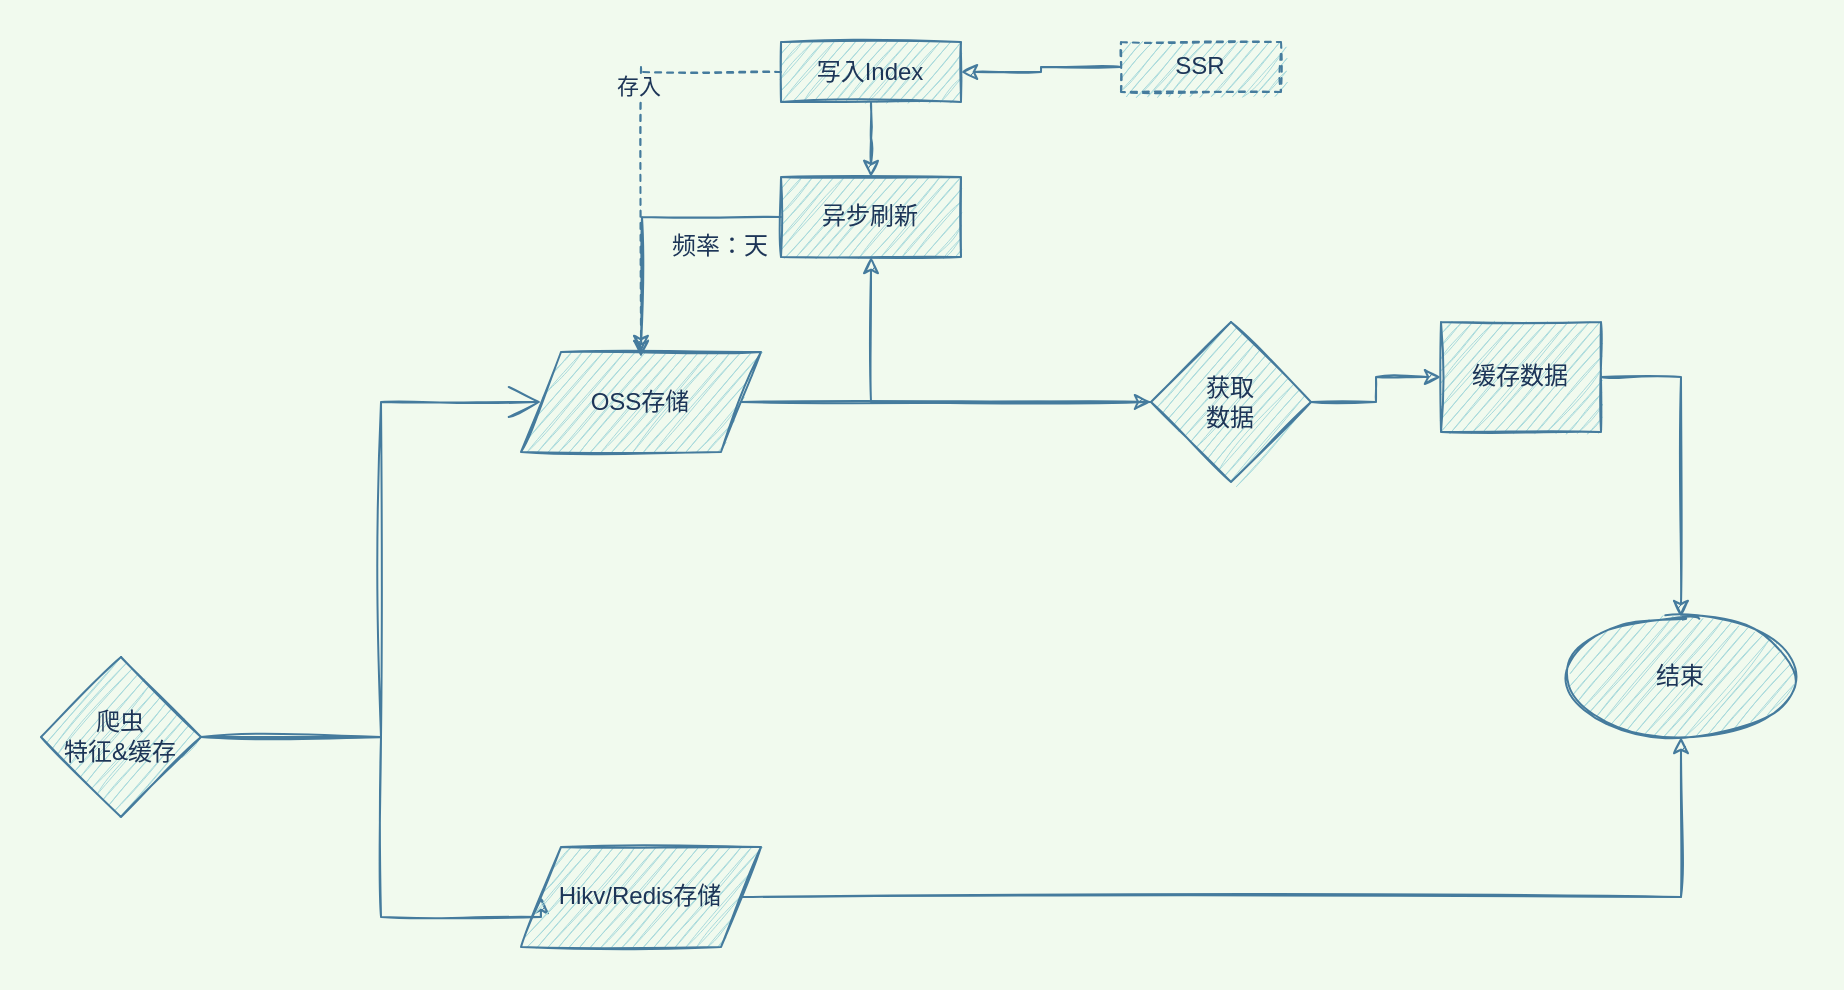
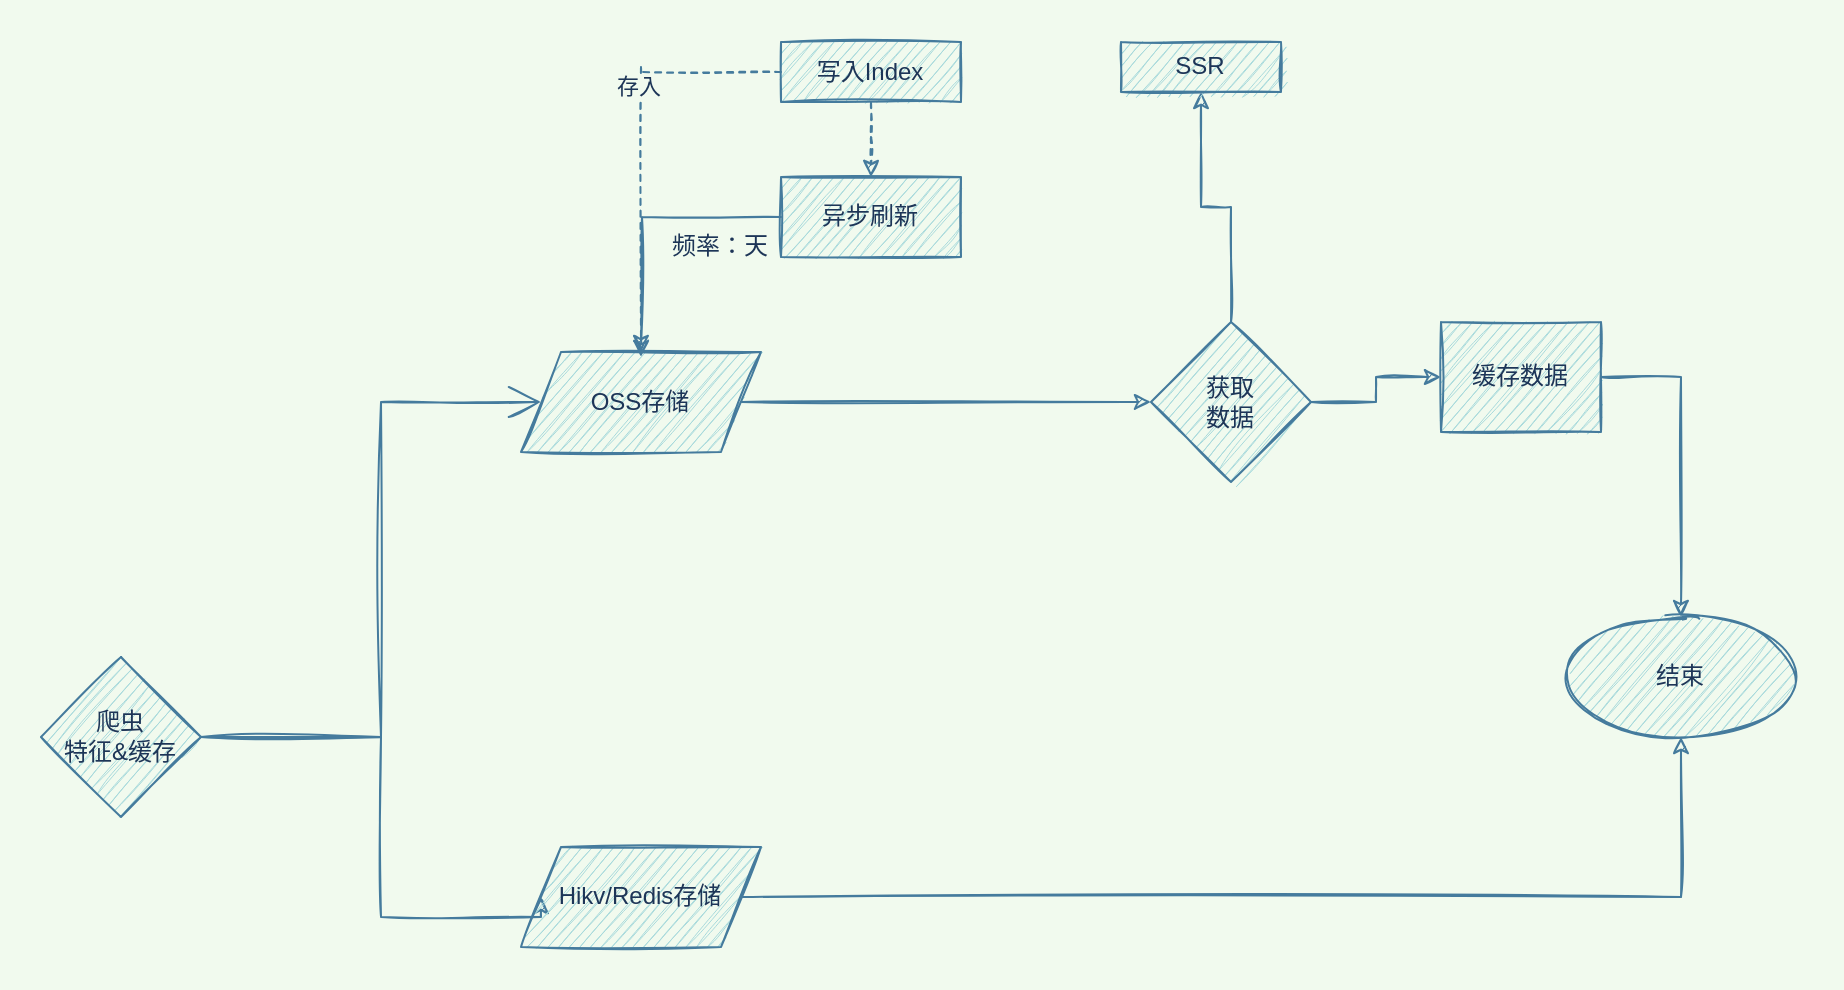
  <mxCell id="0" />
  <mxCell id="1" parent="0" />
  <mxCell id="2" style="edgeStyle=orthogonalEdgeStyle;rounded=0;orthogonalLoop=1;jettySize=auto;html=1;exitX=1;exitY=0.5;exitDx=0;exitDy=0;entryX=0;entryY=0.5;entryDx=0;entryDy=0;shadow=0;sketch=1;strokeColor=#457B9D;fontColor=#1D3557;labelBackgroundColor=#F1FAEE;" parent="1" source="4" target="8" edge="1"><mxGeometry relative="1" as="geometry"><Array as="points"><mxPoint x="190" y="368" /><mxPoint x="190" y="458" /></Array></mxGeometry></mxCell>
  <mxCell id="3" style="edgeStyle=orthogonalEdgeStyle;rounded=0;sketch=1;hachureGap=4;orthogonalLoop=1;jettySize=auto;html=1;exitX=1;exitY=0.5;exitDx=0;exitDy=0;entryX=0;entryY=0.5;entryDx=0;entryDy=0;fontFamily=Architects Daughter;fontSource=https%3A%2F%2Ffonts.googleapis.com%2Fcss%3Ffamily%3DArchitects%2BDaughter;fontSize=16;fontColor=#1D3557;endArrow=open;startSize=14;endSize=14;sourcePerimeterSpacing=8;targetPerimeterSpacing=8;strokeColor=#457B9D;fillColor=#A8DADC;shadow=0;" edge="1" parent="1" source="4" target="6"><mxGeometry relative="1" as="geometry"><Array as="points"><mxPoint x="190" y="368" /><mxPoint x="190" y="201" /></Array></mxGeometry></mxCell>
  <mxCell id="4" value="爬虫&lt;br&gt;特征&amp;amp;缓存" style="rhombus;whiteSpace=wrap;html=1;shadow=0;rounded=0;sketch=1;fillColor=#A8DADC;strokeColor=#457B9D;fontColor=#1D3557;" parent="1" vertex="1"><mxGeometry x="20" y="328" width="80" height="80" as="geometry" /></mxCell>
  <mxCell id="5" value="" style="edgeStyle=orthogonalEdgeStyle;rounded=0;orthogonalLoop=1;jettySize=auto;html=1;shadow=0;sketch=1;strokeColor=#457B9D;fontColor=#1D3557;labelBackgroundColor=#F1FAEE;" parent="1" source="6" target="14" edge="1"><mxGeometry relative="1" as="geometry" /></mxCell>
  <mxCell id="6" value="OSS存储" style="shape=parallelogram;perimeter=parallelogramPerimeter;whiteSpace=wrap;html=1;fixedSize=1;shadow=0;rounded=0;sketch=1;fillColor=#A8DADC;strokeColor=#457B9D;fontColor=#1D3557;" parent="1" vertex="1"><mxGeometry x="260" y="175.5" width="120" height="50" as="geometry" /></mxCell>
  <mxCell id="7" style="edgeStyle=orthogonalEdgeStyle;rounded=0;orthogonalLoop=1;jettySize=auto;html=1;exitX=1;exitY=0.5;exitDx=0;exitDy=0;entryX=0.5;entryY=1;entryDx=0;entryDy=0;shadow=0;sketch=1;strokeColor=#457B9D;fontColor=#1D3557;labelBackgroundColor=#F1FAEE;" parent="1" source="8" target="17" edge="1"><mxGeometry relative="1" as="geometry" /></mxCell>
  <mxCell id="8" value="Hikv/Redis存储" style="shape=parallelogram;perimeter=parallelogramPerimeter;whiteSpace=wrap;html=1;fixedSize=1;shadow=0;rounded=0;sketch=1;fillColor=#A8DADC;strokeColor=#457B9D;fontColor=#1D3557;" parent="1" vertex="1"><mxGeometry x="260" y="423" width="120" height="50" as="geometry" /></mxCell>
  <mxCell id="9" style="edgeStyle=orthogonalEdgeStyle;rounded=0;orthogonalLoop=1;jettySize=auto;html=1;exitX=0;exitY=0.5;exitDx=0;exitDy=0;shadow=0;sketch=1;strokeColor=#457B9D;fontColor=#1D3557;labelBackgroundColor=#F1FAEE;" parent="1" source="10" edge="1"><mxGeometry relative="1" as="geometry"><mxPoint x="320" y="178" as="targetPoint" /></mxGeometry></mxCell>
  <mxCell id="10" value="异步刷新" style="rounded=0;whiteSpace=wrap;html=1;shadow=0;sketch=1;fillColor=#A8DADC;strokeColor=#457B9D;fontColor=#1D3557;" parent="1" vertex="1"><mxGeometry x="390" y="88" width="90" height="40" as="geometry" /></mxCell>
  <mxCell id="11" value="频率：天" style="text;html=1;strokeColor=none;fillColor=none;align=center;verticalAlign=middle;whiteSpace=wrap;rounded=0;shadow=0;sketch=1;fontColor=#1D3557;" parent="1" vertex="1"><mxGeometry x="330" y="108" width="60" height="30" as="geometry" /></mxCell>
  <mxCell id="12" value="" style="edgeStyle=orthogonalEdgeStyle;rounded=0;orthogonalLoop=1;jettySize=auto;html=1;shadow=0;sketch=1;strokeColor=#457B9D;fontColor=#1D3557;labelBackgroundColor=#F1FAEE;" parent="1" source="14" target="16" edge="1"><mxGeometry relative="1" as="geometry" /></mxCell>
- <mxCell id="13" value="" style="edgeStyle=orthogonalEdgeStyle;rounded=0;orthogonalLoop=1;jettySize=auto;html=1;shadow=0;sketch=1;strokeColor=#457B9D;fontColor=#1D3557;labelBackgroundColor=#F1FAEE;" parent="1" source="14" target="10" edge="1"><mxGeometry relative="1" as="geometry" /></mxCell>
+ <mxCell id="13" value="" style="edgeStyle=orthogonalEdgeStyle;rounded=0;orthogonalLoop=1;jettySize=auto;html=1;shadow=0;sketch=1;strokeColor=#457B9D;fontColor=#1D3557;labelBackgroundColor=#F1FAEE;" parent="1" source="14" target="19" edge="1"><mxGeometry relative="1" as="geometry" /></mxCell>
  <mxCell id="14" value="获取&lt;br&gt;数据" style="rhombus;whiteSpace=wrap;html=1;shadow=0;rounded=0;sketch=1;fillColor=#A8DADC;strokeColor=#457B9D;fontColor=#1D3557;" parent="1" vertex="1"><mxGeometry x="575" y="160.5" width="80" height="80" as="geometry" /></mxCell>
  <mxCell id="15" value="" style="edgeStyle=orthogonalEdgeStyle;rounded=0;orthogonalLoop=1;jettySize=auto;html=1;shadow=0;sketch=1;strokeColor=#457B9D;fontColor=#1D3557;labelBackgroundColor=#F1FAEE;" parent="1" source="16" target="17" edge="1"><mxGeometry relative="1" as="geometry"><Array as="points"><mxPoint x="840" y="188" /></Array></mxGeometry></mxCell>
  <mxCell id="16" value="缓存数据" style="whiteSpace=wrap;html=1;shadow=0;rounded=0;sketch=1;fillColor=#A8DADC;strokeColor=#457B9D;fontColor=#1D3557;" parent="1" vertex="1"><mxGeometry x="720" y="160.5" width="80" height="55" as="geometry" /></mxCell>
  <mxCell id="17" value="结束" style="ellipse;whiteSpace=wrap;html=1;shadow=0;rounded=0;sketch=1;fillColor=#A8DADC;strokeColor=#457B9D;fontColor=#1D3557;" parent="1" vertex="1"><mxGeometry x="780" y="308" width="120" height="60" as="geometry" /></mxCell>
- <mxCell id="18" style="edgeStyle=orthogonalEdgeStyle;rounded=0;orthogonalLoop=1;jettySize=auto;html=1;exitX=0;exitY=0.5;exitDx=0;exitDy=0;entryX=1;entryY=0.5;entryDx=0;entryDy=0;shadow=0;sketch=1;strokeColor=#457B9D;fontColor=#1D3557;labelBackgroundColor=#F1FAEE;" parent="1" source="19" target="23" edge="1"><mxGeometry relative="1" as="geometry" /></mxCell>
- <mxCell id="19" value="SSR" style="rounded=0;whiteSpace=wrap;html=1;shadow=0;sketch=1;fillColor=#A8DADC;strokeColor=#457B9D;fontColor=#1D3557;dashed=1;" parent="1" vertex="1"><mxGeometry x="560" y="20.5" width="80" height="25" as="geometry" /></mxCell>
+ <mxCell id="19" value="SSR" style="rounded=0;whiteSpace=wrap;html=1;shadow=0;sketch=1;fillColor=#A8DADC;strokeColor=#457B9D;fontColor=#1D3557;" parent="1" vertex="1"><mxGeometry x="560" y="20.5" width="80" height="25" as="geometry" /></mxCell>
  <mxCell id="20" style="edgeStyle=orthogonalEdgeStyle;rounded=0;orthogonalLoop=1;jettySize=auto;html=1;exitX=0;exitY=0.5;exitDx=0;exitDy=0;entryX=0.5;entryY=0;entryDx=0;entryDy=0;shadow=0;sketch=1;strokeColor=#457B9D;fontColor=#1D3557;labelBackgroundColor=#F1FAEE;dashed=1;" parent="1" source="23" target="6" edge="1"><mxGeometry relative="1" as="geometry"><Array as="points"><mxPoint x="320" y="33" /><mxPoint x="320" y="178" /></Array></mxGeometry></mxCell>
  <mxCell id="21" value="存入" style="edgeLabel;html=1;align=center;verticalAlign=middle;resizable=0;points=[];shadow=0;rounded=0;sketch=1;fontColor=#1D3557;labelBackgroundColor=#F1FAEE;" parent="20" vertex="1" connectable="0"><mxGeometry x="-0.24" y="-2" relative="1" as="geometry"><mxPoint as="offset" /></mxGeometry></mxCell>
- <mxCell id="22" style="edgeStyle=orthogonalEdgeStyle;rounded=0;orthogonalLoop=1;jettySize=auto;html=1;exitX=0.5;exitY=1;exitDx=0;exitDy=0;shadow=0;sketch=1;strokeColor=#457B9D;fontColor=#1D3557;labelBackgroundColor=#F1FAEE;" parent="1" source="23" target="10" edge="1"><mxGeometry relative="1" as="geometry" /></mxCell>
+ <mxCell id="22" style="edgeStyle=orthogonalEdgeStyle;rounded=0;orthogonalLoop=1;jettySize=auto;html=1;exitX=0.5;exitY=1;exitDx=0;exitDy=0;shadow=0;sketch=1;strokeColor=#457B9D;fontColor=#1D3557;labelBackgroundColor=#F1FAEE;dashed=1;" parent="1" source="23" target="10" edge="1"><mxGeometry relative="1" as="geometry" /></mxCell>
  <mxCell id="23" value="写入Index" style="rounded=0;whiteSpace=wrap;html=1;shadow=0;sketch=1;fillColor=#A8DADC;strokeColor=#457B9D;fontColor=#1D3557;" parent="1" vertex="1"><mxGeometry x="390" y="20.5" width="90" height="30" as="geometry" /></mxCell>
